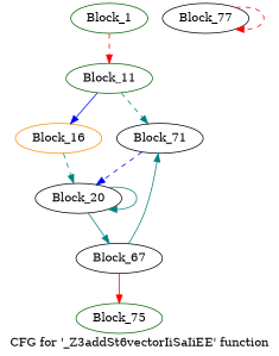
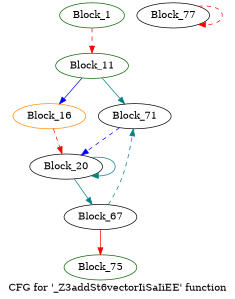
  digraph {
    fontname="DejaVu Serif"
    label="CFG for '_Z3addSt6vectorIiSaIiEE' function"
    node [color=black fontname="DejaVu Serif"]
    edge [color=teal fontname="DejaVu Serif" style=dashed tailport=s0]
    n1 [color=darkgreen label=Block_1]
    n2 [color=darkgreen label=Block_11]
    n3 [label=Block_71]
    n4 [color=darkorange label=Block_16]
    n5 [color=darkgreen label=Block_75]
    n6 [label=Block_20]
    n7 [label=Block_77]
    n8 [label=Block_67]
    n1 -> n2 [color=red]
-   n2 -> n3
+   n2 -> n3 [style=solid]
    n2 -> n4 [color=blue style=solid tailport=s1]
    n3 -> n6 [color=blue]
-   n4 -> n6
+   n4 -> n6 [color=red]
    n6 -> n6 [style=solid tailport=s1]
    n6 -> n8 [style=solid]
    n7 -> n7 [color=red tailport=s1]
-   n8 -> n3 [style=solid tailport=s1]
+   n8 -> n3 [tailport=s1]
    n8 -> n5 [color=red style=solid]
  }
